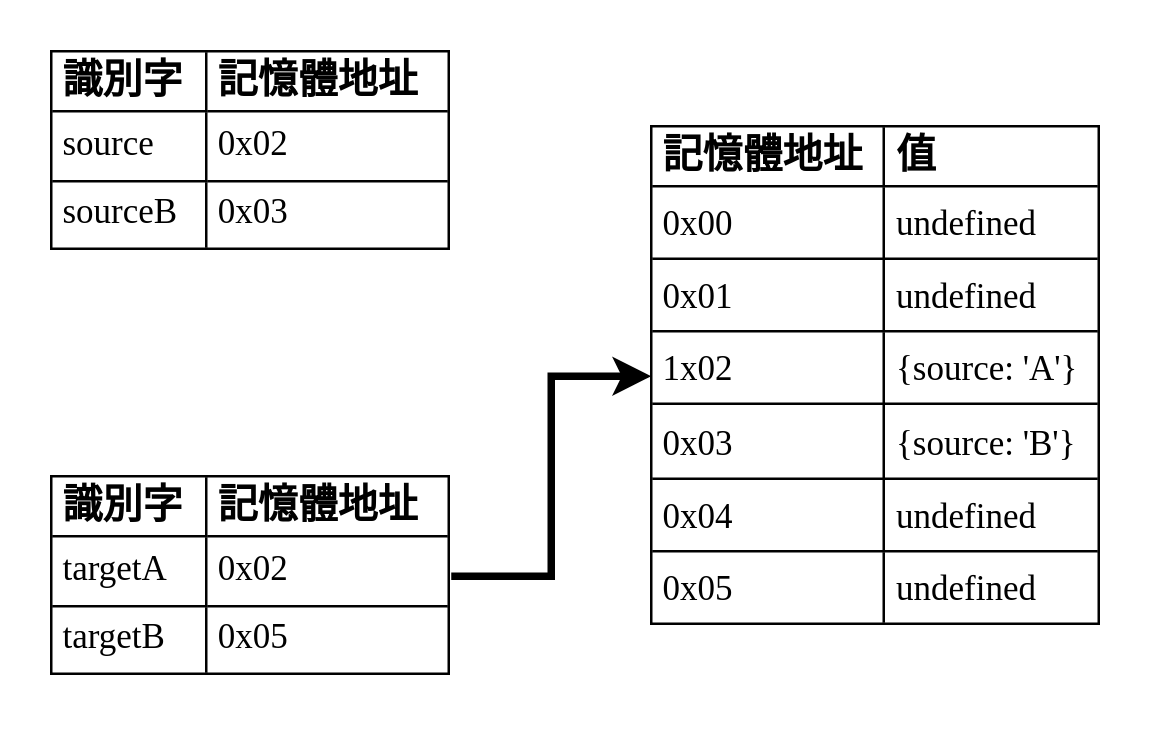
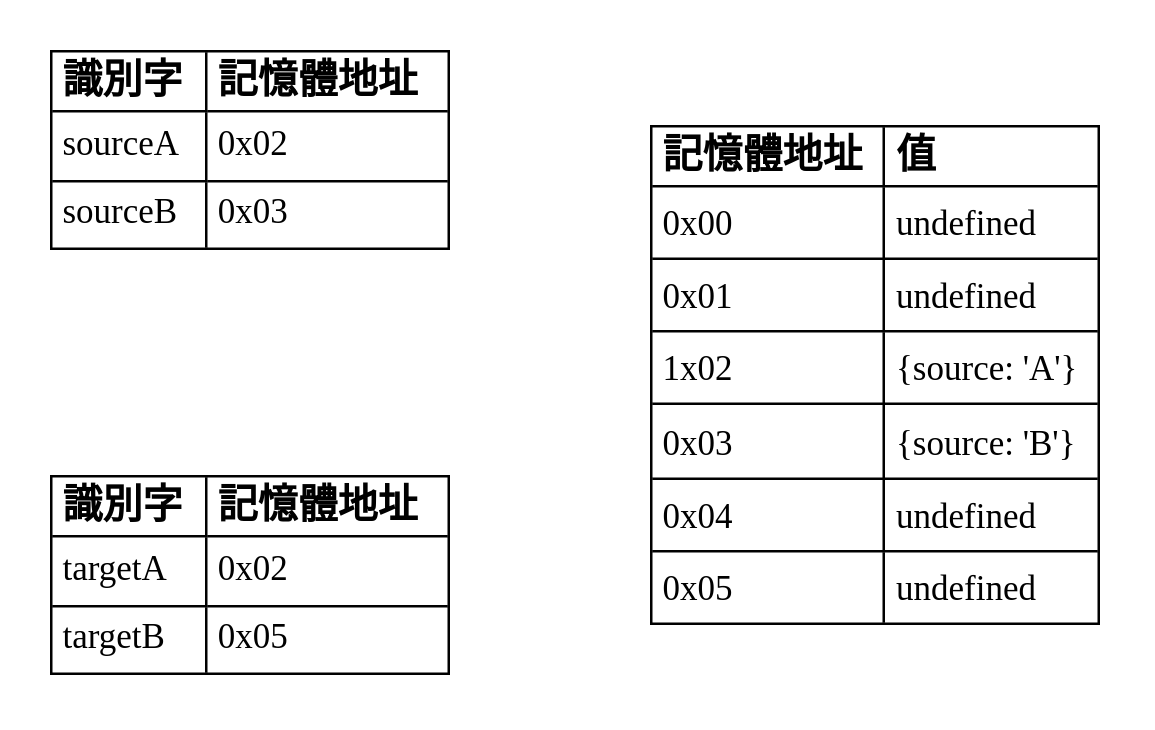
  <mxCell id="0" />
  <mxCell id="1" parent="0" />
- <mxCell id="2" value="&lt;table cellpadding=&quot;4&quot; cellspacing=&quot;0&quot; style=&quot;width: 100% ; height: 100% ; border: 1px solid rgb(0 , 0 , 0) ; border-collapse: collapse ; font-size: 14px ; background-color: rgb(255 , 255 , 255)&quot; border=&quot;1&quot;&gt;&lt;tbody&gt;&lt;tr style=&quot;line-height: 90%&quot;&gt;&lt;th&gt;&lt;font style=&quot;font-size: 16px&quot; color=&quot;#000000&quot;&gt;識別字&lt;/font&gt;&lt;/th&gt;&lt;th&gt;&lt;font style=&quot;font-size: 16px&quot; color=&quot;#000000&quot;&gt;記憶體地址&lt;/font&gt;&lt;/th&gt;&lt;/tr&gt;&lt;tr&gt;&lt;td&gt;&lt;font color=&quot;#000000&quot;&gt;source&lt;/font&gt;&lt;/td&gt;&lt;td&gt;&lt;font style=&quot;font-size: 14px&quot; color=&quot;#000000&quot;&gt;0x02&lt;/font&gt;&lt;/td&gt;&lt;/tr&gt;&lt;tr&gt;&lt;td&gt;&lt;font color=&quot;#000000&quot;&gt;sourceB&lt;br&gt;&lt;/font&gt;&lt;/td&gt;&lt;td&gt;&lt;font color=&quot;#000000&quot; style=&quot;font-size: 14px&quot;&gt;0x03&lt;/font&gt;&lt;/td&gt;&lt;/tr&gt;&lt;/tbody&gt;&lt;/table&gt; " style="verticalAlign=top;align=left;overflow=fill;fontSize=15;fontFamily=正黑體;html=1;strokeWidth=3;strokeColor=none;fillColor=none;" parent="1" vertex="1"><mxGeometry x="20" y="20" width="160" height="80" as="geometry" /></mxCell>
+ <mxCell id="2" value="&lt;table cellpadding=&quot;4&quot; cellspacing=&quot;0&quot; style=&quot;width: 100% ; height: 100% ; border: 1px solid rgb(0 , 0 , 0) ; border-collapse: collapse ; font-size: 14px ; background-color: rgb(255 , 255 , 255)&quot; border=&quot;1&quot;&gt;&lt;tbody&gt;&lt;tr style=&quot;line-height: 90%&quot;&gt;&lt;th&gt;&lt;font style=&quot;font-size: 16px&quot; color=&quot;#000000&quot;&gt;識別字&lt;/font&gt;&lt;/th&gt;&lt;th&gt;&lt;font style=&quot;font-size: 16px&quot; color=&quot;#000000&quot;&gt;記憶體地址&lt;/font&gt;&lt;/th&gt;&lt;/tr&gt;&lt;tr&gt;&lt;td&gt;&lt;font color=&quot;#000000&quot;&gt;sourceA&lt;/font&gt;&lt;/td&gt;&lt;td&gt;&lt;font style=&quot;font-size: 14px&quot; color=&quot;#000000&quot;&gt;0x02&lt;/font&gt;&lt;/td&gt;&lt;/tr&gt;&lt;tr&gt;&lt;td&gt;&lt;font color=&quot;#000000&quot;&gt;sourceB&lt;br&gt;&lt;/font&gt;&lt;/td&gt;&lt;td&gt;&lt;font color=&quot;#000000&quot; style=&quot;font-size: 14px&quot;&gt;0x03&lt;/font&gt;&lt;/td&gt;&lt;/tr&gt;&lt;/tbody&gt;&lt;/table&gt; " style="verticalAlign=top;align=left;overflow=fill;fontSize=15;fontFamily=正黑體;html=1;strokeWidth=3;strokeColor=none;fillColor=none;" parent="1" vertex="1"><mxGeometry x="20" y="20" width="160" height="80" as="geometry" /></mxCell>
  <mxCell id="3" value="&lt;table cellpadding=&quot;4&quot; cellspacing=&quot;0&quot; style=&quot;width: 100% ; height: 100% ; border: 1px solid rgb(0 , 0 , 0) ; border-collapse: collapse ; background-color: rgb(255 , 255 , 255) ; font-size: 14px&quot; border=&quot;1&quot;&gt;&lt;tbody style=&quot;font-size: 16px&quot;&gt;&lt;tr style=&quot;line-height: 90%&quot;&gt;&lt;th&gt;&lt;span&gt;&lt;font style=&quot;font-size: 16px&quot;&gt;記憶體地址&lt;br&gt;&lt;/font&gt;&lt;/span&gt;&lt;/th&gt;&lt;th&gt;&lt;span&gt;&lt;font style=&quot;font-size: 16px&quot;&gt;值&lt;/font&gt;&lt;/span&gt;&lt;/th&gt;&lt;/tr&gt;&lt;tr&gt;&lt;td&gt;&lt;span&gt;&lt;font style=&quot;font-size: 14px&quot;&gt;0x00&lt;br&gt;&lt;/font&gt;&lt;/span&gt;&lt;/td&gt;&lt;td&gt;&lt;span style=&quot;font-size: 14px&quot;&gt;undefined&lt;/span&gt;&lt;/td&gt;&lt;/tr&gt;&lt;tr&gt;&lt;td&gt;&lt;font style=&quot;font-size: 14px&quot;&gt;0x01&lt;/font&gt;&lt;/td&gt;&lt;td&gt;&lt;font style=&quot;font-size: 14px&quot;&gt;undefined&lt;br&gt;&lt;/font&gt;&lt;/td&gt;&lt;/tr&gt;&lt;tr&gt;&lt;td&gt;&lt;span style=&quot;font-size: 14px&quot;&gt;1x02&lt;/span&gt;&lt;br&gt;&lt;/td&gt;&lt;td&gt;&lt;span style=&quot;font-size: 14px&quot;&gt;{source: 'A'}&lt;/span&gt;&lt;br&gt;&lt;/td&gt;&lt;/tr&gt;&lt;tr&gt;&lt;td&gt;&lt;span style=&quot;font-size: 14px&quot;&gt;0x03&lt;/span&gt;&lt;br&gt;&lt;/td&gt;&lt;td&gt;&lt;span style=&quot;font-size: 14px&quot;&gt;{source: 'B'}&lt;/span&gt;&lt;br&gt;&lt;/td&gt;&lt;/tr&gt;&lt;tr&gt;&lt;td&gt;&lt;span style=&quot;font-size: 14px&quot;&gt;0x04&lt;/span&gt;&lt;br&gt;&lt;/td&gt;&lt;td&gt;&lt;span style=&quot;font-size: 14px&quot;&gt;undefined&lt;/span&gt;&lt;br&gt;&lt;/td&gt;&lt;/tr&gt;&lt;tr&gt;&lt;td&gt;&lt;span style=&quot;font-size: 14px&quot;&gt;0x05&lt;/span&gt;&lt;br&gt;&lt;/td&gt;&lt;td&gt;&lt;span style=&quot;font-size: 14px&quot;&gt;undefined&lt;/span&gt;&lt;br&gt;&lt;/td&gt;&lt;/tr&gt;&lt;/tbody&gt;&lt;/table&gt; " style="verticalAlign=top;align=left;overflow=fill;fontSize=12;fontFamily=正黑體;html=1;strokeWidth=3;fillColor=none;strokeColor=none;fontColor=#000000;" parent="1" vertex="1"><mxGeometry x="260" y="50" width="180" height="200" as="geometry" /></mxCell>
- <mxCell id="4" style="edgeStyle=orthogonalEdgeStyle;rounded=0;orthogonalLoop=1;jettySize=auto;html=1;exitX=1;exitY=0.5;exitDx=0;exitDy=0;entryX=0;entryY=0.5;entryDx=0;entryDy=0;strokeWidth=3;" edge="1" parent="1" source="5" target="3"><mxGeometry relative="1" as="geometry" /></mxCell>
  <mxCell id="5" value="&lt;table cellpadding=&quot;4&quot; cellspacing=&quot;0&quot; style=&quot;width: 100% ; height: 100% ; border: 1px solid rgb(0 , 0 , 0) ; border-collapse: collapse ; font-size: 14px ; background-color: rgb(255 , 255 , 255)&quot; border=&quot;1&quot;&gt;&lt;tbody&gt;&lt;tr style=&quot;line-height: 90%&quot;&gt;&lt;th&gt;&lt;font style=&quot;font-size: 16px&quot; color=&quot;#000000&quot;&gt;識別字&lt;/font&gt;&lt;/th&gt;&lt;th&gt;&lt;font style=&quot;font-size: 16px&quot; color=&quot;#000000&quot;&gt;記憶體地址&lt;/font&gt;&lt;/th&gt;&lt;/tr&gt;&lt;tr&gt;&lt;td&gt;&lt;font color=&quot;#000000&quot;&gt;targetA&lt;/font&gt;&lt;/td&gt;&lt;td&gt;&lt;font style=&quot;font-size: 14px&quot; color=&quot;#000000&quot;&gt;0x02&lt;/font&gt;&lt;/td&gt;&lt;/tr&gt;&lt;tr&gt;&lt;td&gt;&lt;font color=&quot;#000000&quot;&gt;targetB&lt;br&gt;&lt;/font&gt;&lt;/td&gt;&lt;td&gt;&lt;font color=&quot;#000000&quot; style=&quot;font-size: 14px&quot;&gt;0x05&lt;/font&gt;&lt;/td&gt;&lt;/tr&gt;&lt;/tbody&gt;&lt;/table&gt; " style="verticalAlign=top;align=left;overflow=fill;fontSize=15;fontFamily=正黑體;html=1;strokeWidth=3;strokeColor=none;fillColor=none;" parent="1" vertex="1"><mxGeometry x="20" y="190" width="160" height="80" as="geometry" /></mxCell>
